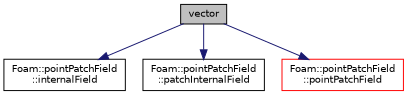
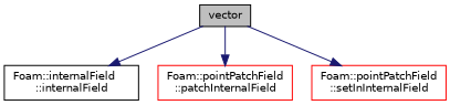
  digraph {
    rankdir=TB
    node [color=black fontname=Helvetica fontsize=10 shape=record]
    edge [color=midnightblue fontname=Helvetica fontsize=10 labelfontname=Helvetica labelfontsize=10 style=solid]
    n1 [fillcolor=grey75 fontcolor=black height=0.2 label=vector style=filled width=0.4]
-   n2 [height=0.2 label="Foam::pointPatchField\l::internalField" width=0.4]
-   n3 [height=0.2 label="Foam::pointPatchField\l::patchInternalField" width=0.4]
-   n4 [color=red height=0.2 label="Foam::pointPatchField\l::pointPatchField" width=0.4]
+   n2 [height=0.2 label="Foam::internalField\l::internalField" width=0.4]
+   n3 [color=red height=0.2 label="Foam::pointPatchField\l::patchInternalField" width=0.4]
+   n4 [color=red height=0.2 label="Foam::pointPatchField\l::setInInternalField" width=0.4]
    n1 -> n2
    n1 -> n3
    n1 -> n4
  }
